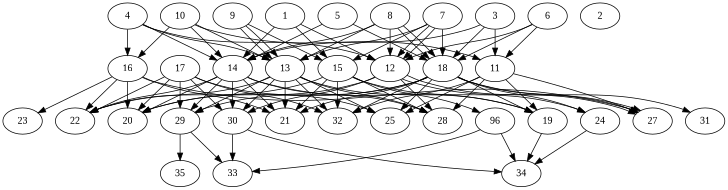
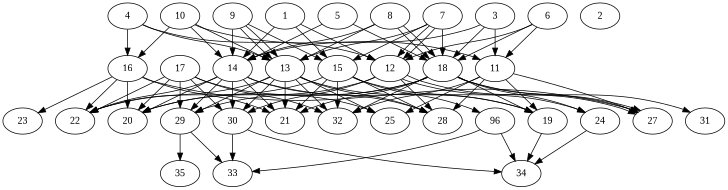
  digraph {
    fontname="Liberation Serif"
    node [alpha=0.01 fontname="Liberation Serif"]
    edge [fontname="Liberation Serif"]
    1 [alpha=0.04 expect_size=557277247065427520]
    12 [alpha=0.03 expect_size=5645183597988800364544]
    14 [alpha=0.10 expect_size=734059218632107648]
    15 [alpha=0.10 expect_size=86478082627550052352]
    20 [alpha=0.16 expect_size=1883899491529451896832]
    27 [alpha=0.15 expect_size=1796761614682102431744]
    28 [alpha=0.10 expect_size=2812187588186452525056]
    30 [expect_size=466578417454241808384]
    19 [alpha=0.09 expect_size=3333219496994608640]
    29 [alpha=0.20 expect_size=55946362093194872]
    21 [alpha=0.04 expect_size=198487124900663392]
    22 [alpha=0.08 expect_size=45305235414212776]
    32 [alpha=0.11 expect_size=1603755999386870480896]
    24 [alpha=0.13 expect_size=58228195727977328]
    n15 [alpha=0.18 expect_size=117727232733460928 label=96]
    34 [alpha=0.02 expect_size=6434490803201567744]
    33 [alpha=0.13 expect_size=3501935354008705536]
    35 [expect_size=5791604803949705216]
    2 [expect_size=31830118571999384]
    3 [alpha=0.13 expect_size=1355354725960704000]
    11 [alpha=0.06 expect_size=2344361869155762176000]
    18 [alpha=0.18 expect_size=3061109998315634688000]
    25 [alpha=0.13 expect_size=474989023199232000000]
    17 [alpha=0.03 expect_size=1529376150734192384]
    4 [alpha=0.02 expect_size=13909283842763522048000]
    13 [alpha=0.19 expect_size=32005479570006228]
    16 [alpha=0.14 expect_size=453196306220164992]
    23 [expect_size=12386275791047789379584]
    5 [alpha=0.18 expect_size=1598229355546208768]
    31 [expect_size=4647252680730811]
    6 [alpha=0.03 expect_size=3590149796788174848000]
    7 [alpha=0.10 expect_size=21559250000691536]
    8 [alpha=0.14 expect_size=1200348284898344192]
    9 [alpha=0.06 expect_size=2063720206584637952]
    10 [alpha=0.04 expect_size=37801723628510840]
    1 -> 12
    1 -> 14
    1 -> 15
    12 -> 20
    12 -> 27
    12 -> 27
    12 -> 28
    12 -> 30
    14 -> 20
    14 -> 28
    14 -> 30
    14 -> 19
    14 -> 29
    14 -> 21
    14 -> 22
    15 -> 28
    15 -> 21
    15 -> 22
    15 -> 32
    15 -> 24
    15 -> n15
    30 -> 34
    30 -> 33
    19 -> 34
    29 -> 33
    29 -> 35
    24 -> 34
    n15 -> 34
    n15 -> 33
    3 -> 14
    3 -> 11
    3 -> 18
    11 -> 27
    11 -> 28
    11 -> 19
    11 -> 32
    11 -> 25
    18 -> 20
    18 -> 27
    18 -> 19
    18 -> 29
    18 -> 21
    18 -> 32
    18 -> 24
-   18 -> 25
    18 -> 31
    17 -> 20
    17 -> 30
    17 -> 29
    17 -> 22
    17 -> 32
    17 -> 25
    4 -> 12
    4 -> 13
    4 -> 16
    13 -> 28
    13 -> 30
    13 -> 19
    13 -> 29
    13 -> 21
    13 -> 22
    13 -> 32
    13 -> 25
    16 -> 20
    16 -> 27
    16 -> 21
    16 -> 22
    16 -> 23
    5 -> 14
    5 -> 18
    6 -> 12
    6 -> 11
    6 -> 18
    7 -> 12
    7 -> 12
    7 -> 15
    7 -> 18
    7 -> 13
-   8 -> 12
    8 -> 14
    8 -> 18
    8 -> 18
    8 -> 13
-   4 -> 14
+   9 -> 14
    9 -> 15
    9 -> 13
    9 -> 13
    10 -> 14
    10 -> 11
    10 -> 13
    10 -> 16
  }
